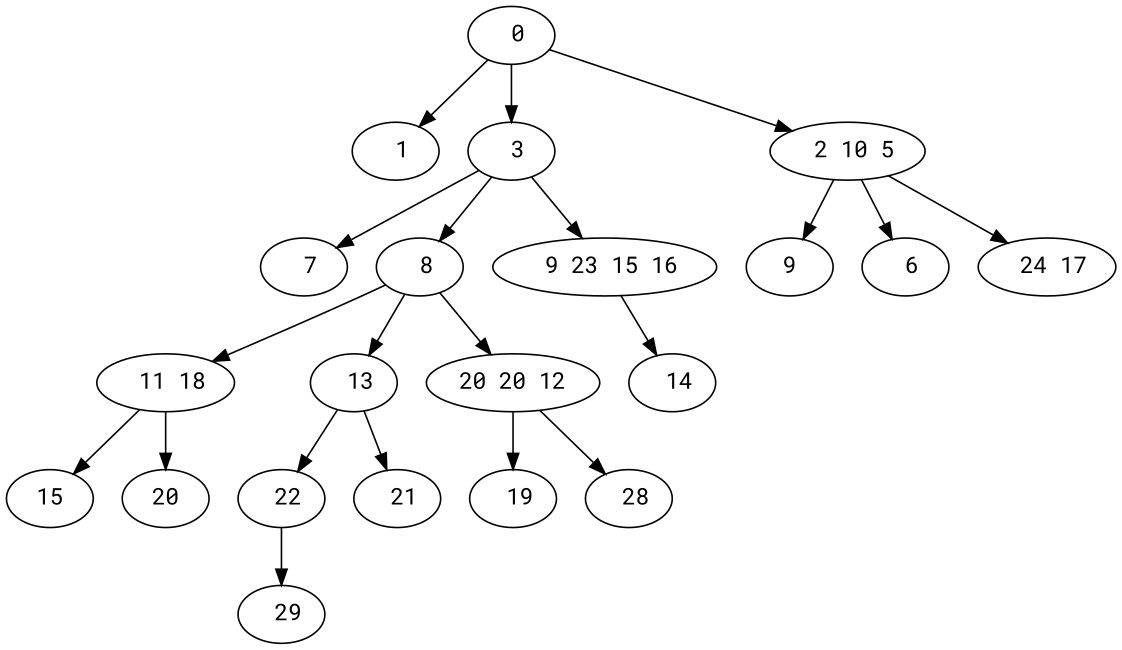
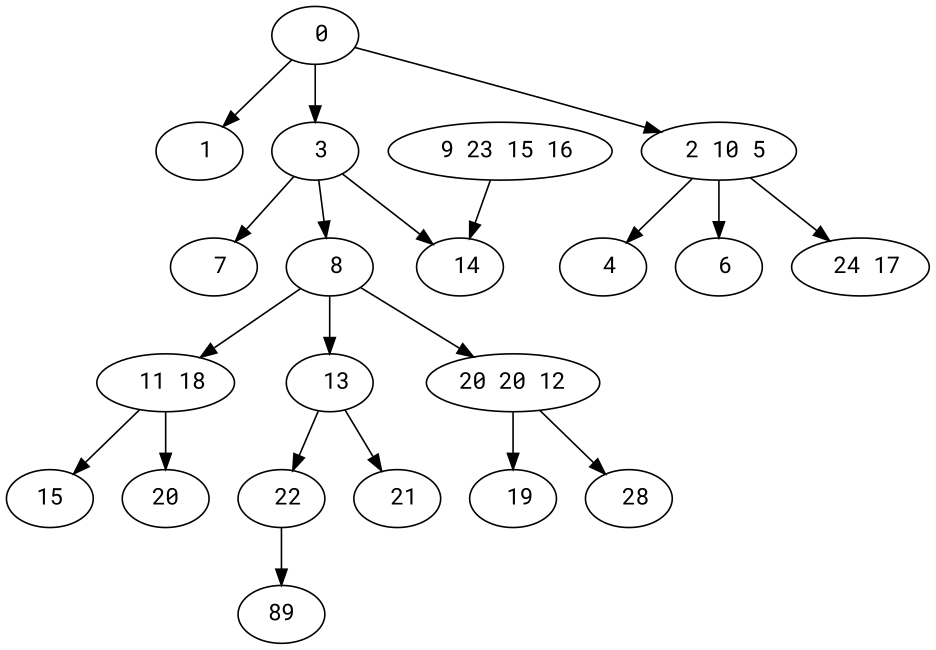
  digraph {
    fontname="Roboto Mono"
    node [fontname="Roboto Mono"]
    edge [fontname="Roboto Mono"]
    " 0"
    " 1"
    " 3"
    " 2 10 5"
    " 7"
    " 8"
    " 9 23 15 16"
-   " 4" [label=9]
+   " 4"
    " 6"
    " 24 17"
    " 11 18"
    " 13"
    n13 [label="20 20 12"]
    " 14"
    n15 [label=15]
    n16 [label=20]
    " 22"
    " 21"
    " 19"
    " 28"
-   " 29"
+   " 29" [label=89]
    " 0" -> " 1"
    " 0" -> " 3"
    " 0" -> " 2 10 5"
    " 3" -> " 7"
    " 3" -> " 8"
-   " 3" -> " 9 23 15 16"
+   " 3" -> " 14"
    " 2 10 5" -> " 4"
    " 2 10 5" -> " 6"
    " 2 10 5" -> " 24 17"
    " 8" -> " 11 18"
    " 8" -> " 13"
    " 8" -> n13
    " 9 23 15 16" -> " 14"
    " 11 18" -> n15
    " 11 18" -> n16
    " 13" -> " 22"
    " 13" -> " 21"
    n13 -> " 19"
    n13 -> " 28"
    " 22" -> " 29"
  }
